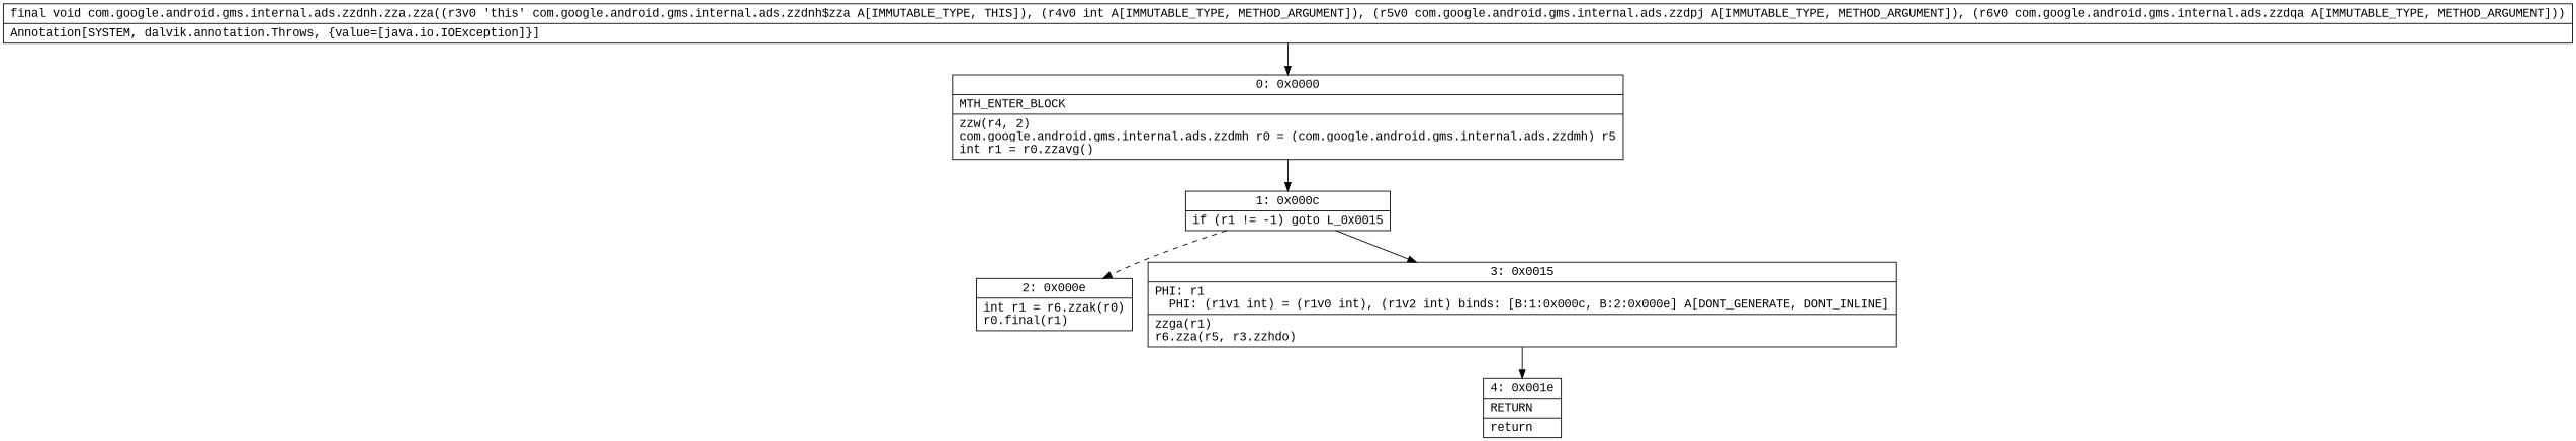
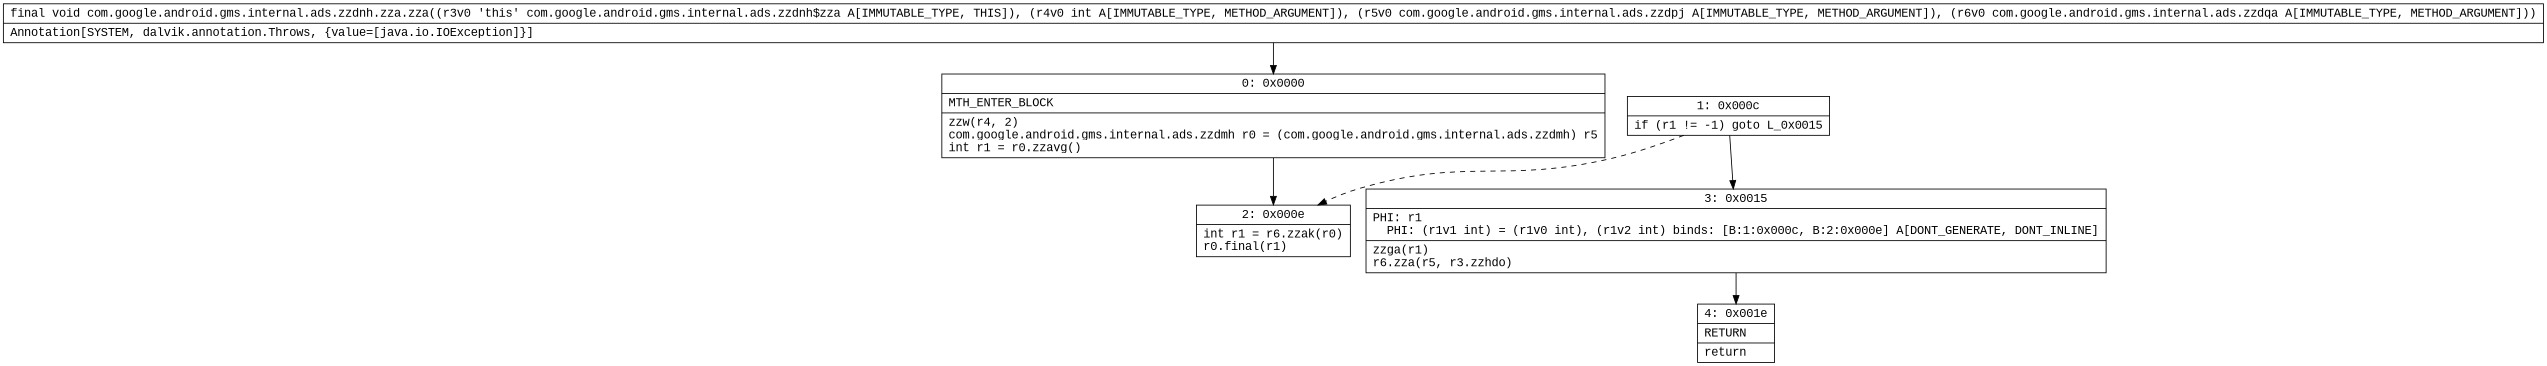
  digraph {
    fontname="Liberation Mono"
    node [fontname="Liberation Mono" shape=record]
    edge [fontname="Liberation Mono"]
    n1 [label="{0\:\ 0x0000|MTH_ENTER_BLOCK\l|zzw(r4, 2)\lcom.google.android.gms.internal.ads.zzdmh r0 = (com.google.android.gms.internal.ads.zzdmh) r5\lint r1 = r0.zzavg()\l}"]
    n2 [label="{1\:\ 0x000c|if (r1 != \-1) goto L_0x0015\l}"]
    n3 [label="{2\:\ 0x000e|int r1 = r6.zzak(r0)\lr0.final(r1)\l}"]
    n4 [label="{3\:\ 0x0015|PHI: r1 \l  PHI: (r1v1 int) = (r1v0 int), (r1v2 int) binds: [B:1:0x000c, B:2:0x000e] A[DONT_GENERATE, DONT_INLINE]\l|zzga(r1)\lr6.zza(r5, r3.zzhdo)\l}"]
    n5 [label="{4\:\ 0x001e|RETURN\l|return\l}"]
    n6 [label="{final void com.google.android.gms.internal.ads.zzdnh.zza.zza((r3v0 'this' com.google.android.gms.internal.ads.zzdnh$zza A[IMMUTABLE_TYPE, THIS]), (r4v0 int A[IMMUTABLE_TYPE, METHOD_ARGUMENT]), (r5v0 com.google.android.gms.internal.ads.zzdpj A[IMMUTABLE_TYPE, METHOD_ARGUMENT]), (r6v0 com.google.android.gms.internal.ads.zzdqa A[IMMUTABLE_TYPE, METHOD_ARGUMENT]))  | Annotation[SYSTEM, dalvik.annotation.Throws, \{value=[java.io.IOException]\}]\l}"]
-   n1 -> n2
+   n1 -> n3
    n2 -> n3 [style=dashed]
    n2 -> n4
    n4 -> n5
    n6 -> n1
  }
